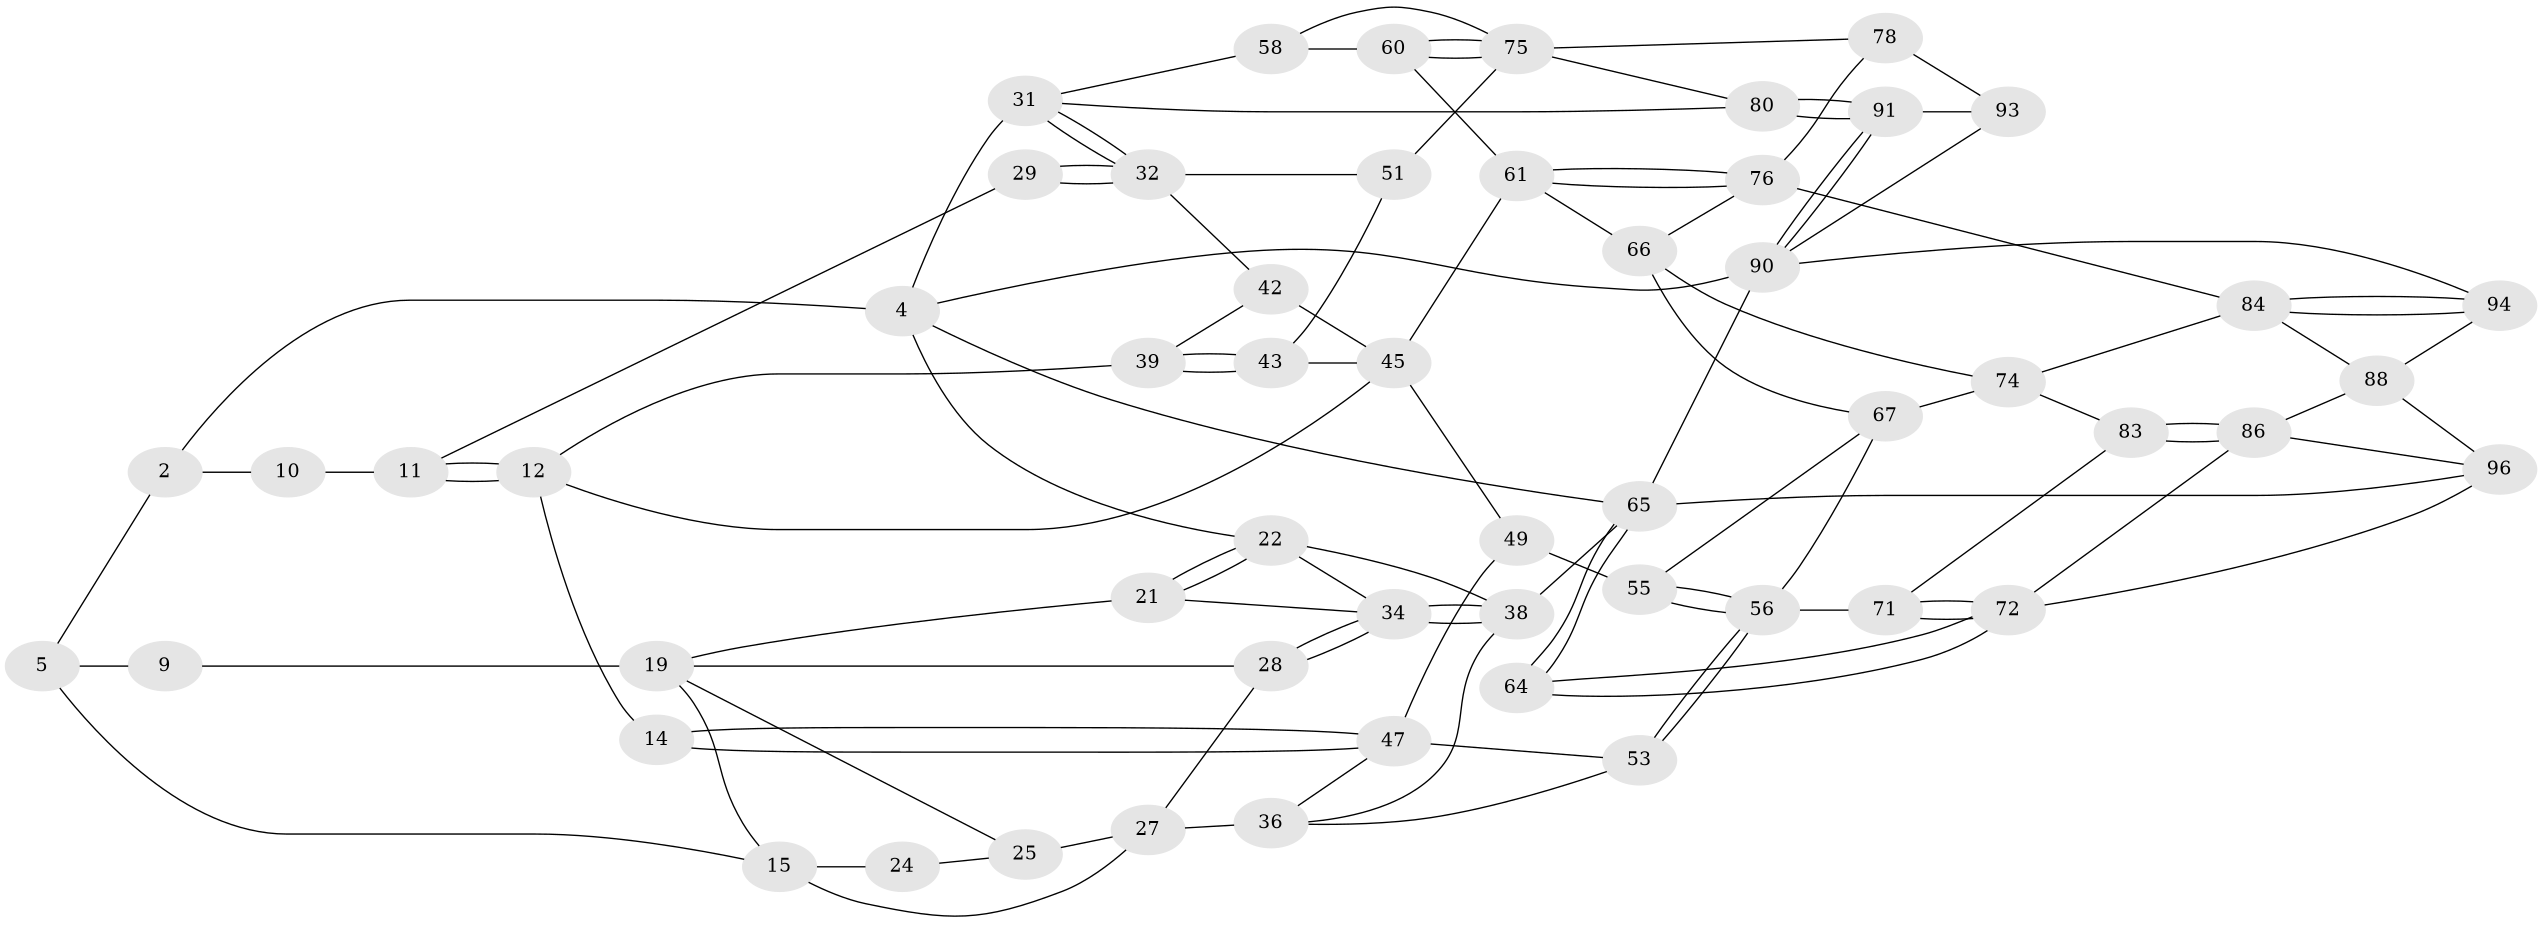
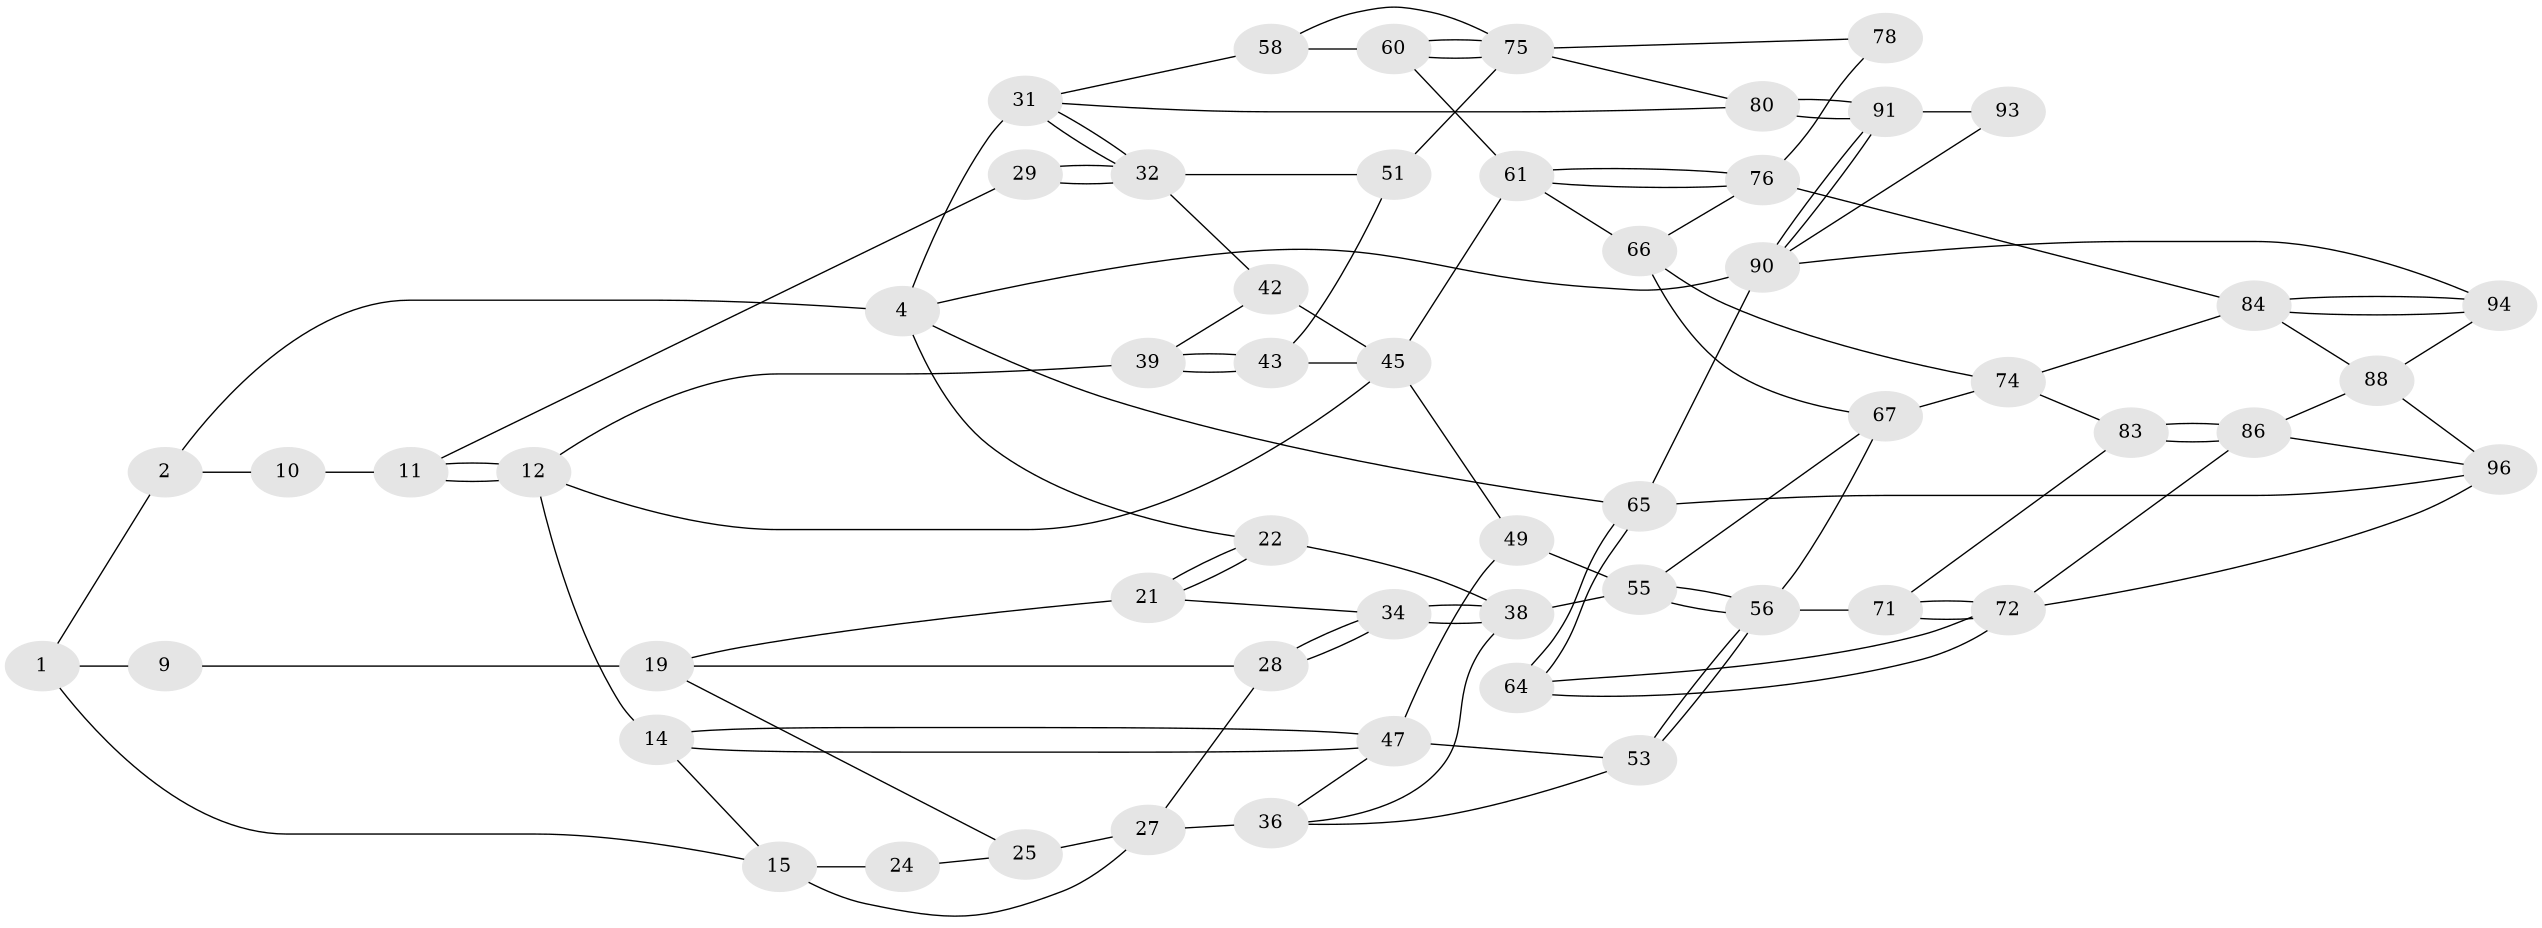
  graph {
    rankdir=LR
    node [color=gray90 style=filled]
-   1 [super="+8" label=5]
+   1 [super="+8"]
    2 [super="+3"]
    9 [super="+17"]
    15 [super="+16"]
    4 [super="+5"]
    10 [super="+18"]
    19 [super="+20"]
    24
    27 [super="+33"]
    22 [super="+23"]
    31 [super="+57"]
    65 [super="+68"]
    90 [super="+98"]
    11 [super="+30"]
    34 [super="+35"]
    38 [super="+52"]
    32 [super="+41"]
    58 [super="+59"]
    80 [super="+81"]
    96 [super="+97"]
    93
    91 [super="+92"]
    94
    21
    25 [super="+26"]
    28
    29
    12 [super="+13"]
    14
    39 [super="+40"]
    45 [super="+46"]
    47 [super="+48"]
    42
    43 [super="+44"]
    49 [super="+50"]
    61 [super="+62"]
    53 [super="+54"]
    36 [super="+37"]
    51
    60
    75 [super="+77"]
    56 [super="+70"]
    55 [super="+63"]
    66 [super="+73"]
    76 [super="+79"]
    67 [super="+69"]
    71
    64
    72 [super="+87"]
    74 [super="+82"]
    83
    78
    84 [super="+85"]
    86 [super="+89"]
    88 [super="+95"]
    1 -- 2
    1 -- 9
    1 -- 15
    2 -- 4
    2 -- 10 [weight=2]
    9 -- 19
    15 -- 24
    15 -- 27
    4 -- 22
    4 -- 31
    4 -- 65
    4 -- 90
    10 -- 11
    19 -- 21
    19 -- 25
    19 -- 28
    24 -- 25 [weight=2]
    27 -- 28
    27 -- 36
-   22 -- 34
    22 -- 38
    31 -- 32
    31 -- 32
    31 -- 58
    31 -- 80
    65 -- 90
    65 -- 96
    90 -- 93
    90 -- 91
    90 -- 91
    90 -- 94
    11 -- 29
    11 -- 12
    11 -- 12
    34 -- 38
    34 -- 38
-   38 -- 65
+   38 -- 55
    32 -- 42
    32 -- 51
    58 -- 60
    58 -- 75
    80 -- 91 [weight=2]
    80 -- 91
    91 -- 93
    21 -- 22
    21 -- 22
    21 -- 34
    25 -- 27
    28 -- 34
    28 -- 34
    29 -- 32
    29 -- 32
    12 -- 14
    12 -- 39
    12 -- 45
-   19 -- 15
+   14 -- 15
    14 -- 47
    14 -- 47
    39 -- 42
    39 -- 43
    39 -- 43
    45 -- 49
    45 -- 61
    47 -- 49
    47 -- 53
    42 -- 45
    43 -- 45
    43 -- 51
    49 -- 55 [weight=2]
    61 -- 66
    61 -- 76
    61 -- 76
    53 -- 56
    53 -- 56
    36 -- 38
    36 -- 47
    36 -- 53
    51 -- 75
    60 -- 61
    60 -- 75
    60 -- 75
    75 -- 80
    75 -- 78
    56 -- 67
    56 -- 71
    55 -- 56
    55 -- 56
    55 -- 67
    66 -- 76
    66 -- 67
    66 -- 74
    76 -- 78
    76 -- 84
    67 -- 74
    71 -- 72
    71 -- 72
    71 -- 83
    64 -- 65
    64 -- 65
    64 -- 72
    64 -- 72
    72 -- 96
    72 -- 86
    74 -- 83
    74 -- 84
    83 -- 86
    83 -- 86
-   78 -- 93
    84 -- 94
    84 -- 94
    84 -- 88
    86 -- 96
    86 -- 88
    88 -- 96
    88 -- 94
  }
